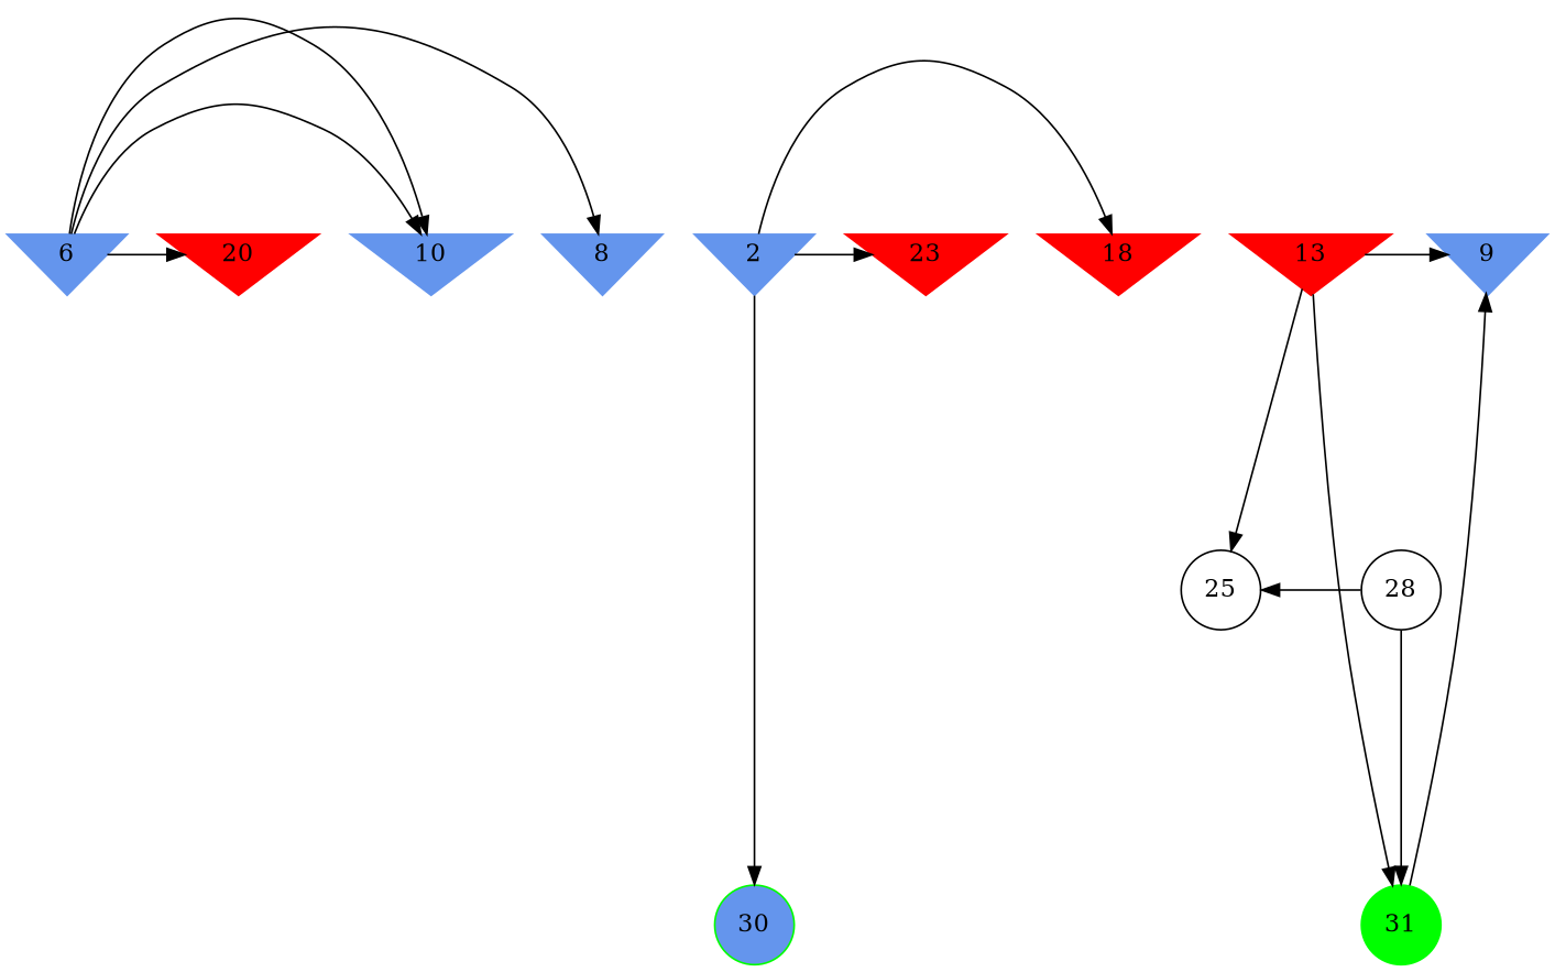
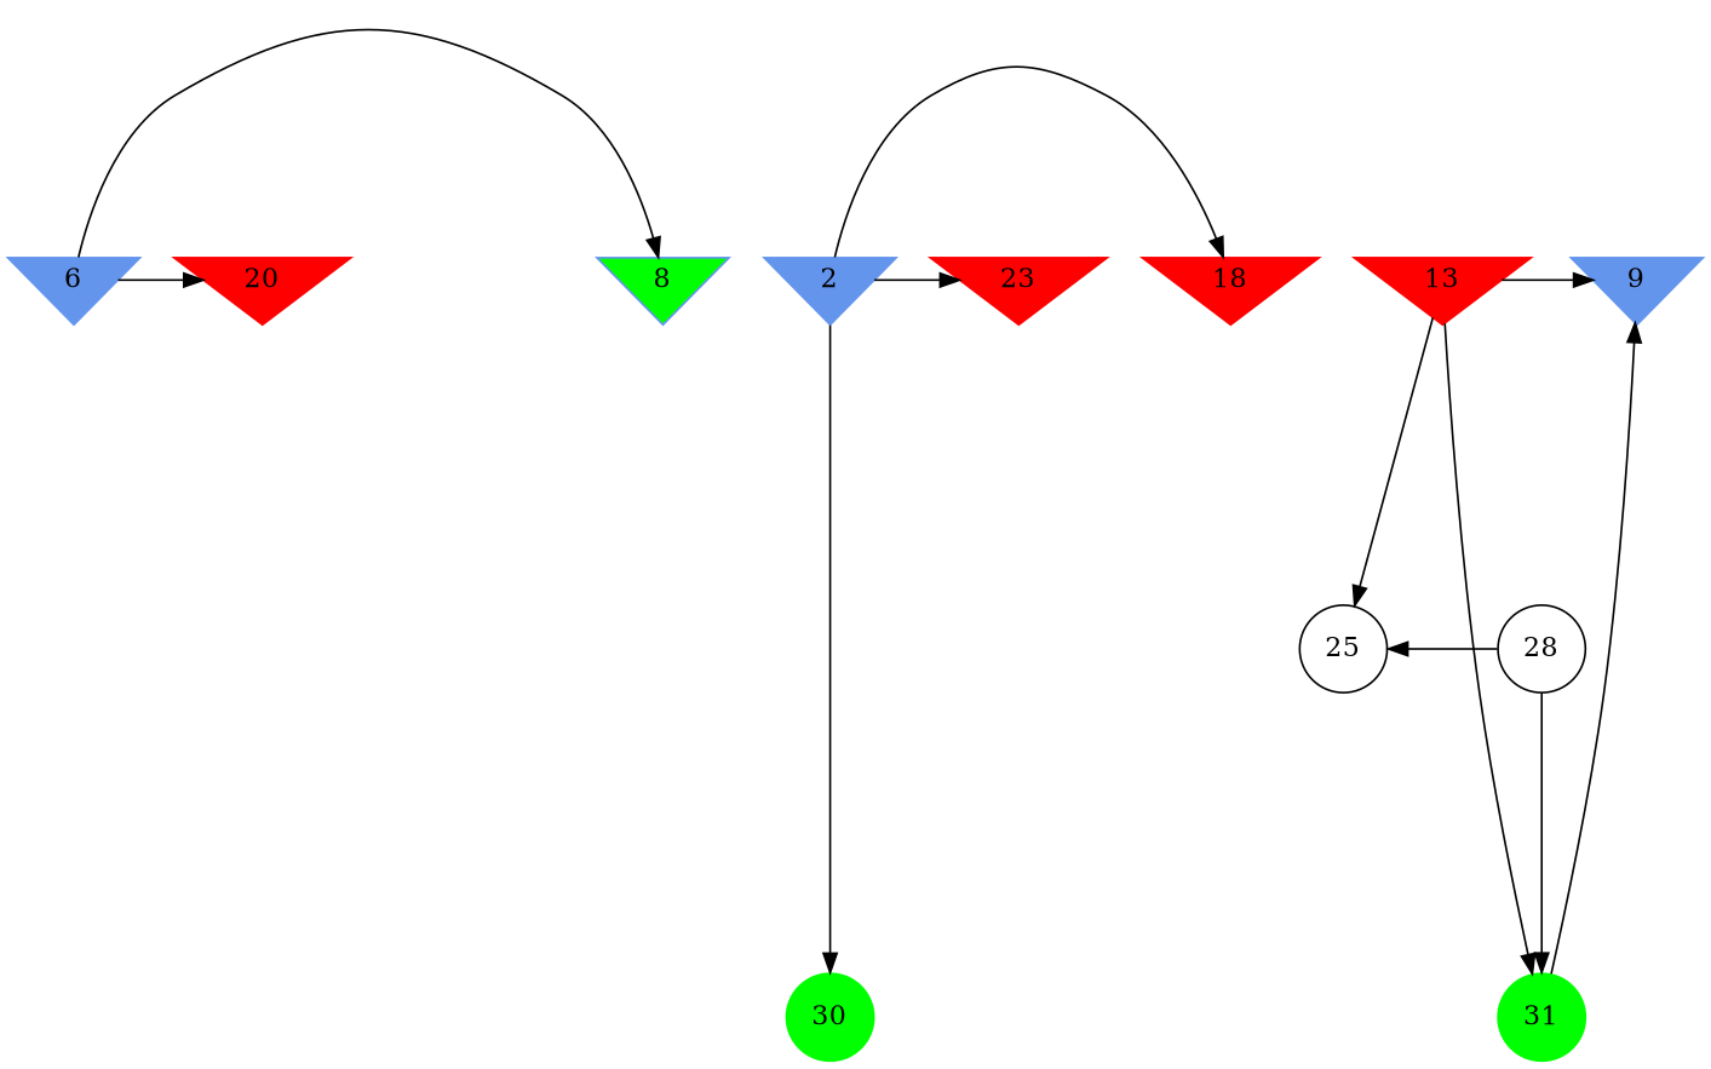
  digraph {
    ranksep=2.0
    node [color=cornflowerblue shape=invtriangle style=filled]
    6
    n2 [label=2]
-   8
+   8 [fillcolor=green]
    9
-   10
    13 [color=red]
    18 [color=red]
    20 [color=red]
    23 [color=red]
    25 [color=black shape=circle style=""]
    28 [color=black shape=circle style=""]
-   30 [color=green shape=circle fillcolor=cornflowerblue]
+   30 [color=green shape=circle]
    31 [color=green shape=circle]
    subgraph sub_1 {
      rank=same
      6
      n2
      8
      9
-     10
      13
      18
      20
      23
    }
    subgraph sub_2 {
      rank=same
      25
      28
    }
    subgraph sub_3 {
      rank=same
      30
      31
    }
    6 -> 8
-   6 -> 10
-   6 -> 10
    6 -> 20
    n2 -> 18
    n2 -> 23
    n2 -> 30
    13 -> 9
    13 -> 25
    13 -> 31
    28 -> 25
    28 -> 31
    31 -> 9
  }
